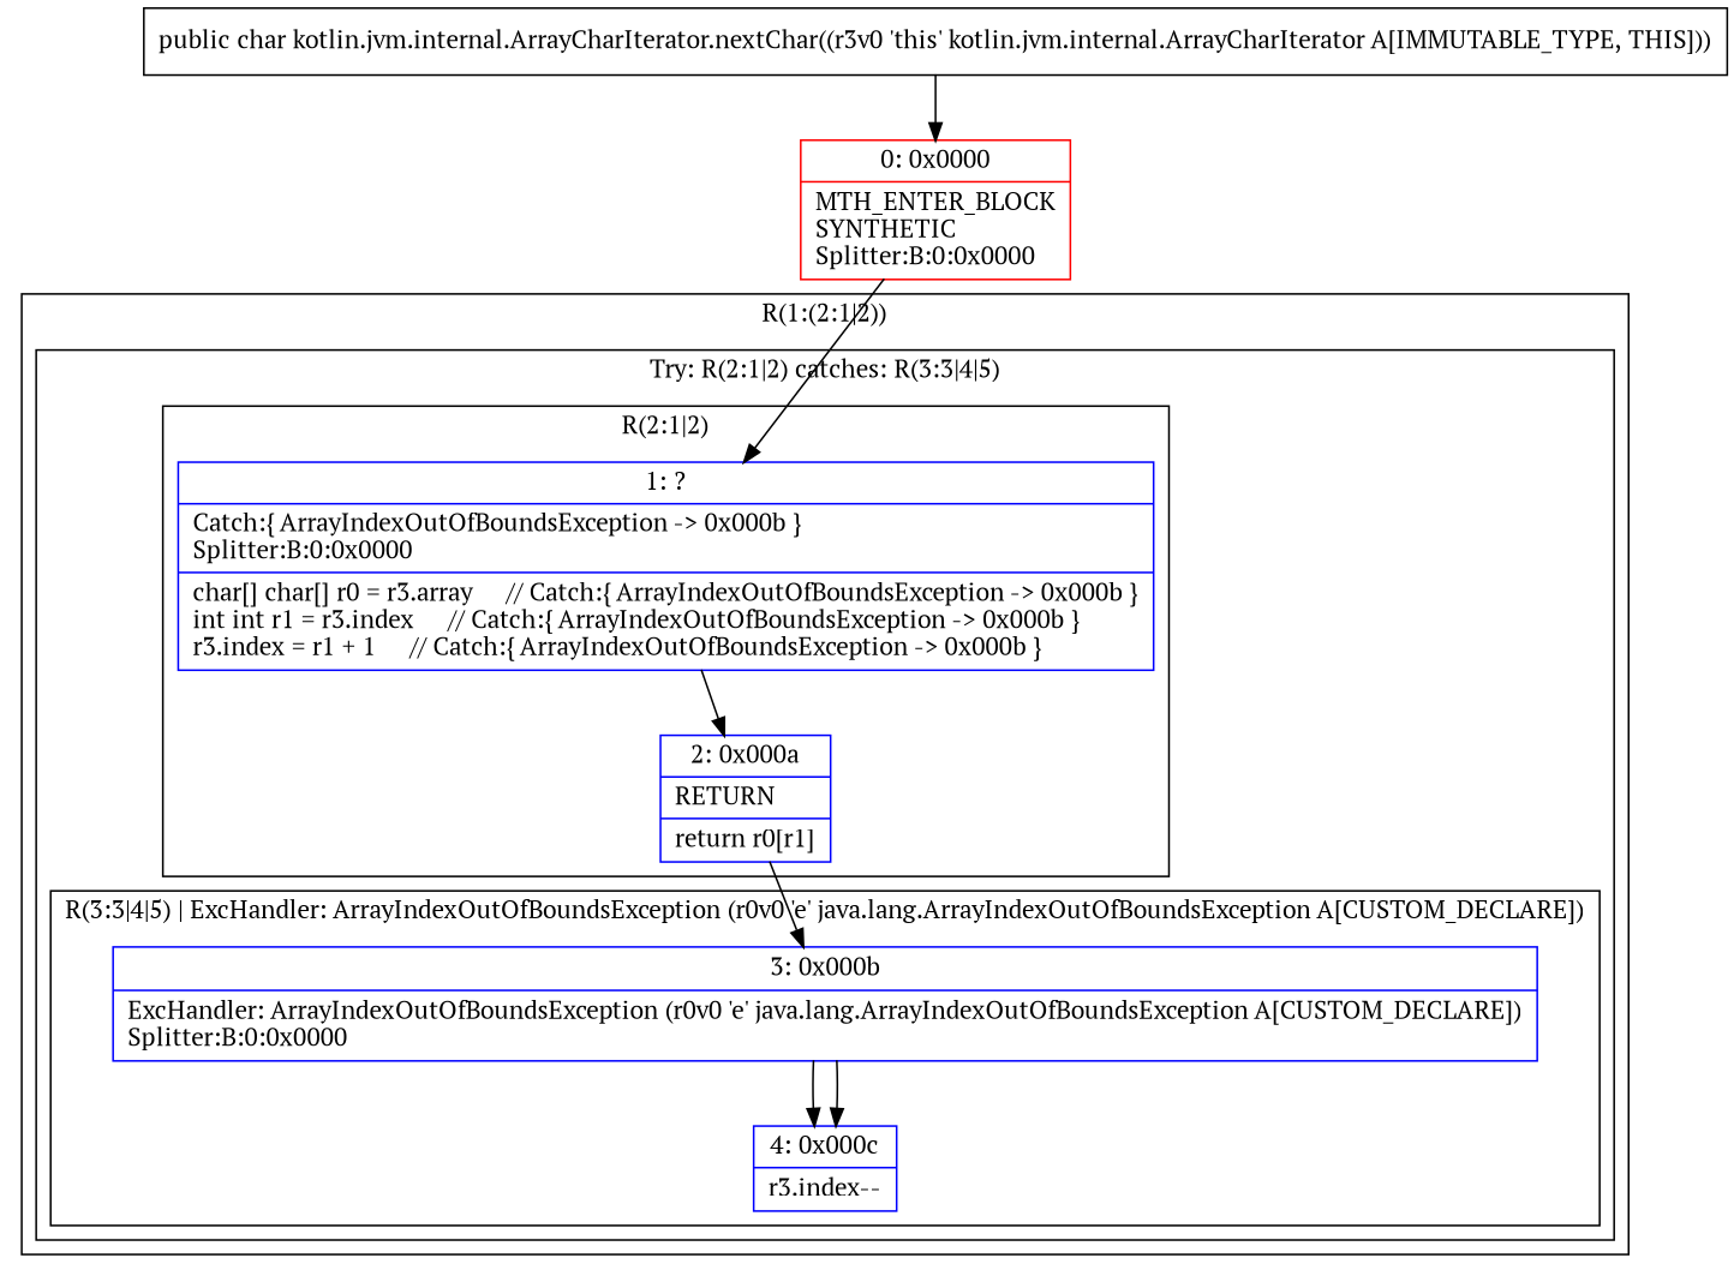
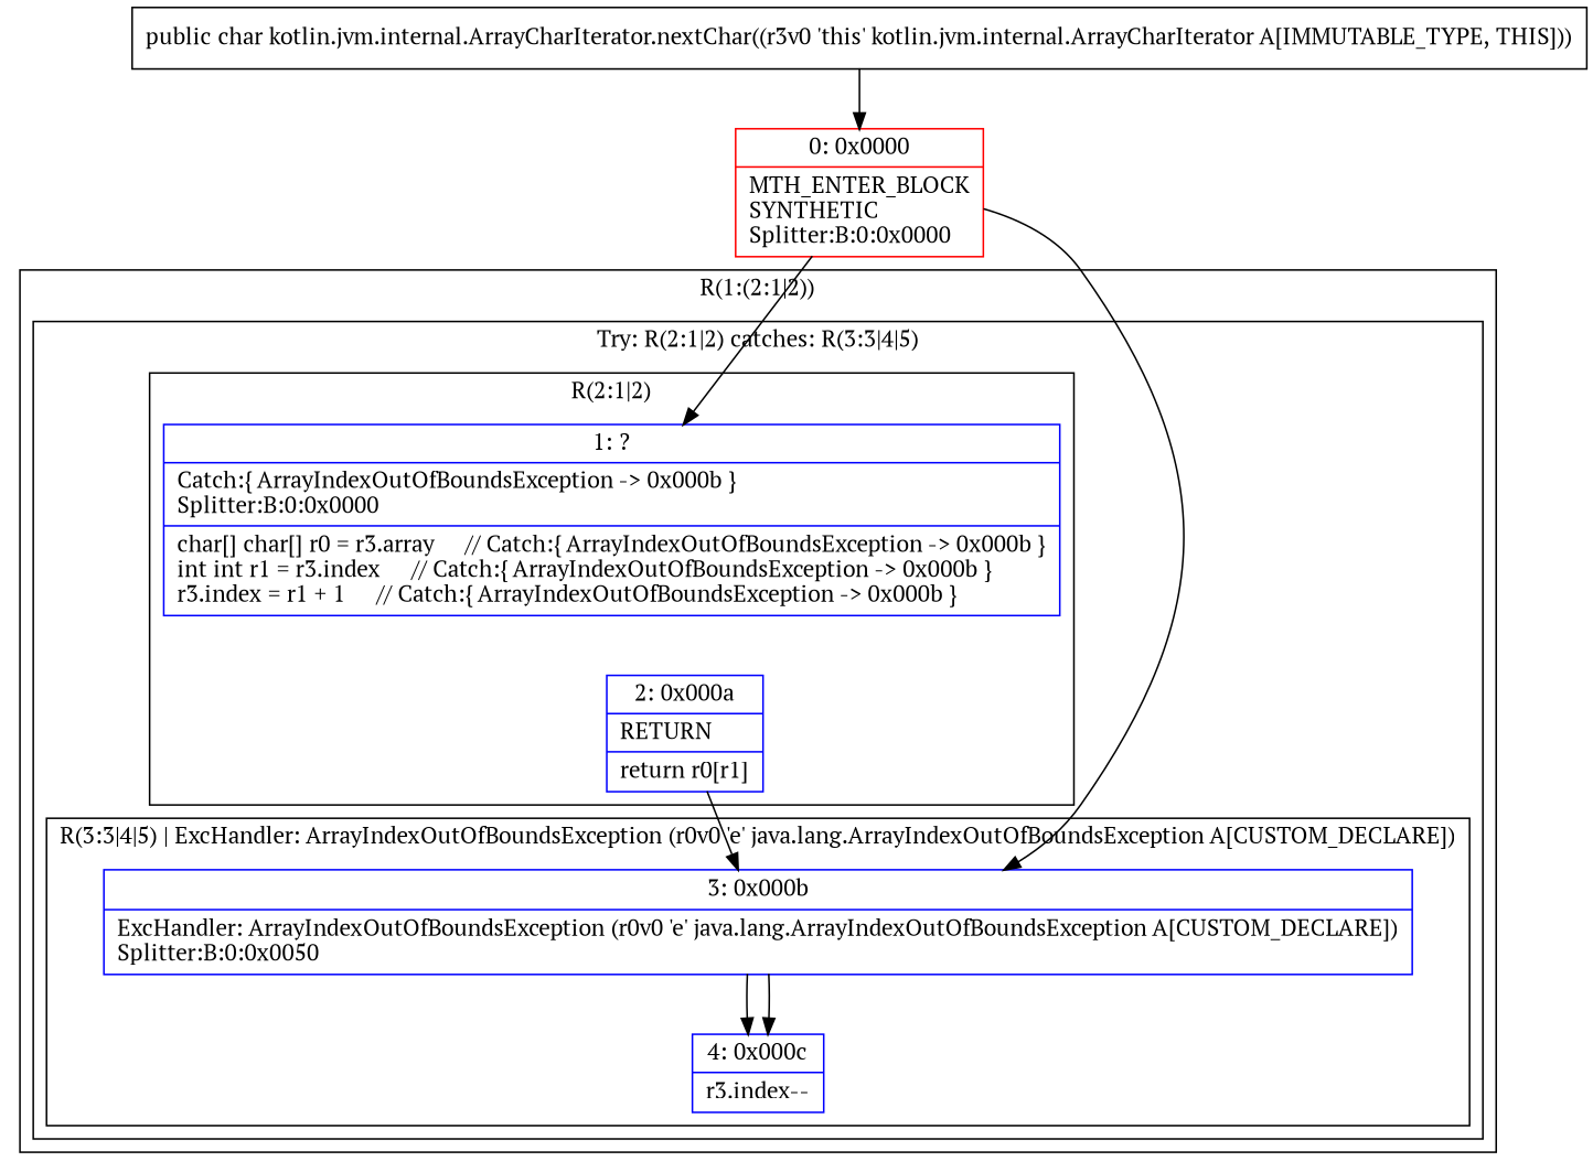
  digraph {
    fontname="PT Serif"
    node [color=blue fontname="PT Serif" shape=record]
    edge [fontname="PT Serif"]
    n1 [label="{1\:\ ?|Catch:\{ ArrayIndexOutOfBoundsException \-\> 0x000b \}\lSplitter:B:0:0x0000\l|char[] char[] r0 = r3.array     \/\/ Catch:\{ ArrayIndexOutOfBoundsException \-\> 0x000b \}\lint int r1 = r3.index     \/\/ Catch:\{ ArrayIndexOutOfBoundsException \-\> 0x000b \}\lr3.index = r1 + 1     \/\/ Catch:\{ ArrayIndexOutOfBoundsException \-\> 0x000b \}\l}"]
    n2 [label="{2\:\ 0x000a|RETURN\l|return r0[r1]\l}"]
-   n3 [label="{3\:\ 0x000b|ExcHandler: ArrayIndexOutOfBoundsException (r0v0 'e' java.lang.ArrayIndexOutOfBoundsException A[CUSTOM_DECLARE])\lSplitter:B:0:0x0000\l}"]
+   n3 [label="{3\:\ 0x000b|ExcHandler: ArrayIndexOutOfBoundsException (r0v0 'e' java.lang.ArrayIndexOutOfBoundsException A[CUSTOM_DECLARE])\lSplitter:B:0:0x0050\l}"]
    n4 [label="{4\:\ 0x000c|r3.index\-\-\l}"]
    n5 [color=red label="{0\:\ 0x0000|MTH_ENTER_BLOCK\lSYNTHETIC\lSplitter:B:0:0x0000\l}"]
    n6 [label="{public char kotlin.jvm.internal.ArrayCharIterator.nextChar((r3v0 'this' kotlin.jvm.internal.ArrayCharIterator A[IMMUTABLE_TYPE, THIS])) }" color=""]
    subgraph cluster_1 {
      label="R(1:(2:1|2))"
      subgraph cluster_2 {
        label="Try: R(2:1|2) catches: R(3:3|4|5)"
        subgraph cluster_3 {
          label="R(2:1|2)"
          n1
          n2
        }
        subgraph cluster_4 {
          label="R(3:3|4|5) | ExcHandler: ArrayIndexOutOfBoundsException (r0v0 'e' java.lang.ArrayIndexOutOfBoundsException A[CUSTOM_DECLARE])\l"
          n3
          n4
        }
      }
    }
    subgraph cluster_5 {
      label="R(3:3|4|5) | ExcHandler: ArrayIndexOutOfBoundsException (r0v0 'e' java.lang.ArrayIndexOutOfBoundsException A[CUSTOM_DECLARE])\l"
    }
-   n1 -> n2
    n2 -> n3
    n3 -> n4
    n3 -> n4
    n5 -> n1
+   n5 -> n3
    n6 -> n5
  }
